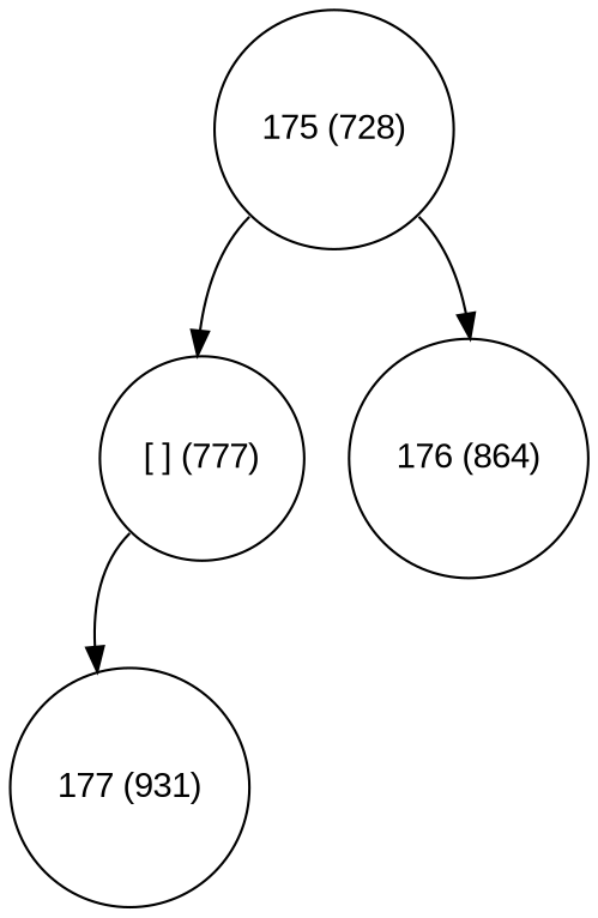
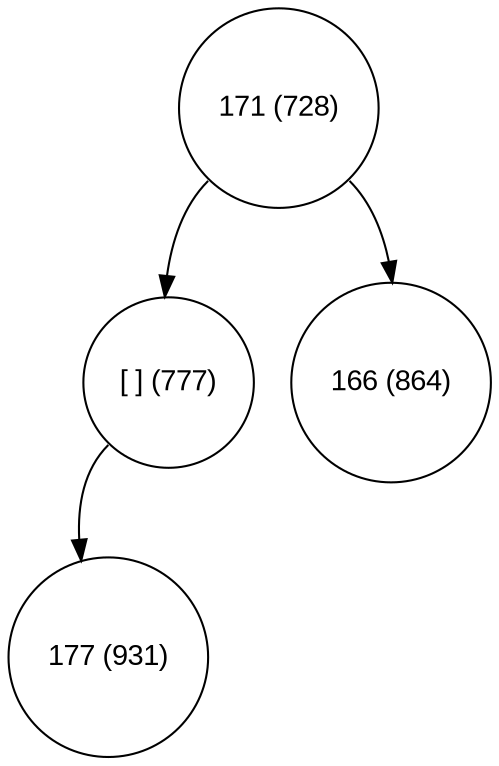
  digraph {
    node [fontname=Arial shape=circle]
    edge [tailport=sw]
-   n1 [label="175 (728)" width=0.5]
+   n1 [label="171 (728)" width=0.5]
    n2 [label="[ ] (777)" width=0.5]
-   n3 [label="176 (864)" width=0.5]
+   n3 [label="166 (864)" width=0.5]
    n4 [label="177 (931)" width=0.5]
    n1 -> n2
    n1 -> n3 [tailport=se]
    n2 -> n4
  }
